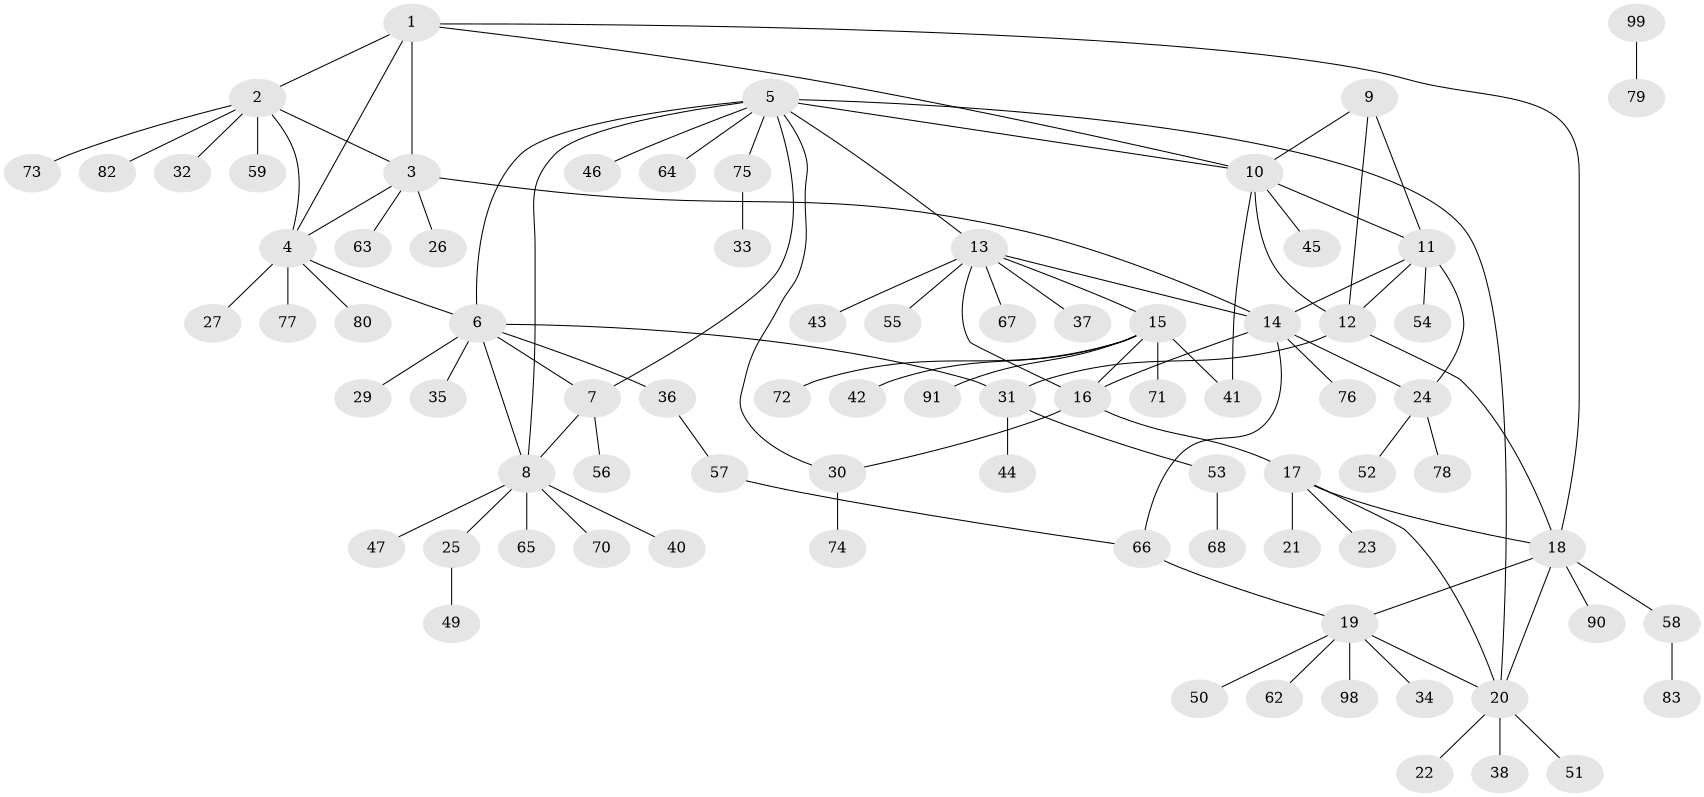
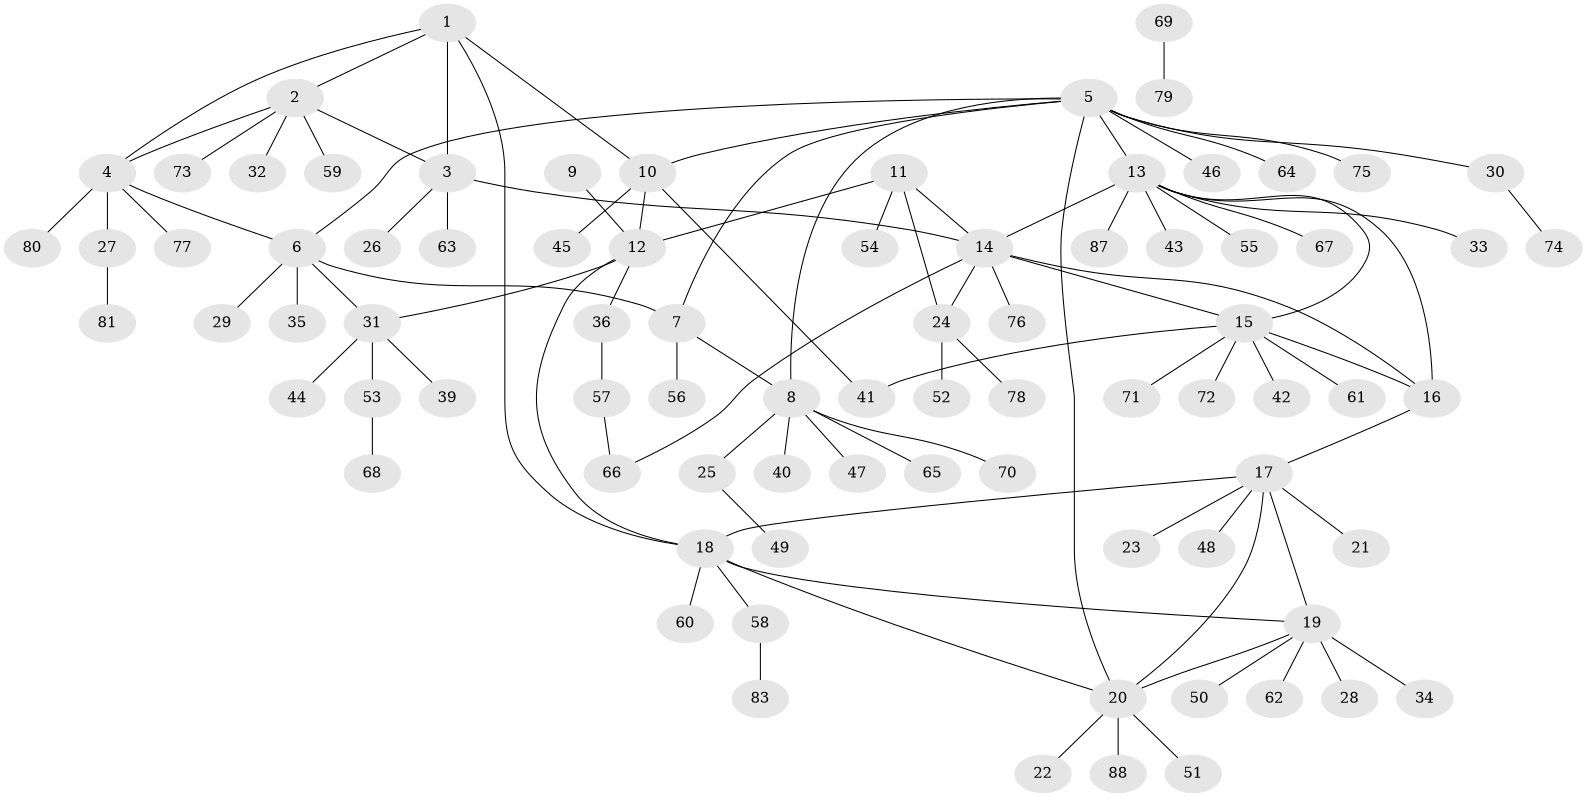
  graph {
    node [color=gray90 style=filled]
    1
    2
    3
    4
    10
    18
    32
    59
    73
-   82
    14
    26
    63
    6
    27
    77
    80
    11
    12
    41
    45
    20
    19
    58
-   60 [label=90]
+   60
    24
    15
    16
    66
    76
    7
    8
    29
    31
    35
+   81
    5
    13
    30
    46
    64
    75
    56
    25
    40
    47
    65
    70
    33
-   37
+   37 [label=87]
    43
    55
    67
    22
-   38
+   38 [label=88]
    51
    74
+   39
    44
    53
    49
    9
    54
    36
    52
    78
    57
    42
-   61 [label=91]
+   61
    71
    72
    17
-   69 [label=99]
+   69
    79
    21
    23
-   28 [label=98]
+   48
+   28
    34
    50
    62
    83
    68
    1 -- 2
    1 -- 3
    1 -- 4
    1 -- 10
    1 -- 18
    2 -- 3
    2 -- 4
    2 -- 32
    2 -- 59
    2 -- 73
-   2 -- 82
-   3 -- 4
    3 -- 14
    3 -- 26
    3 -- 63
    4 -- 6
    4 -- 27
    4 -- 77
    4 -- 80
-   10 -- 11
    10 -- 12
    10 -- 41
    10 -- 45
    18 -- 20
    18 -- 19
    18 -- 58
    18 -- 60
    14 -- 24
+   14 -- 15
    14 -- 16
    14 -- 66
    14 -- 76
    6 -- 7
-   6 -- 8
    6 -- 29
    6 -- 31
    6 -- 35
+   27 -- 81
    11 -- 14
    11 -- 12
    11 -- 24
    11 -- 54
    12 -- 18
    12 -- 31
-   6 -- 36
+   12 -- 36
    20 -- 22
    20 -- 38
    20 -- 51
    19 -- 20
    19 -- 28
    19 -- 34
    19 -- 50
    19 -- 62
    58 -- 83
    24 -- 52
    24 -- 78
    15 -- 41
    15 -- 16
    15 -- 42
    15 -- 61
    15 -- 71
    15 -- 72
-   16 -- 30
    16 -- 17
    7 -- 8
    7 -- 56
    8 -- 25
    8 -- 40
    8 -- 47
    8 -- 65
    8 -- 70
+   31 -- 39
    31 -- 44
    31 -- 53
    5 -- 10
    5 -- 6
    5 -- 20
    5 -- 7
    5 -- 8
    5 -- 13
    5 -- 30
    5 -- 46
    5 -- 64
    5 -- 75
    13 -- 14
    13 -- 15
    13 -- 16
-   75 -- 33
+   13 -- 33
    13 -- 37
    13 -- 43
    13 -- 55
    13 -- 67
    30 -- 74
    25 -- 49
    53 -- 68
-   9 -- 10
-   9 -- 11
    9 -- 12
    36 -- 57
    57 -- 66
    17 -- 18
    17 -- 20
-   66 -- 19
+   17 -- 19
    17 -- 21
    17 -- 23
+   17 -- 48
    69 -- 79
  }
